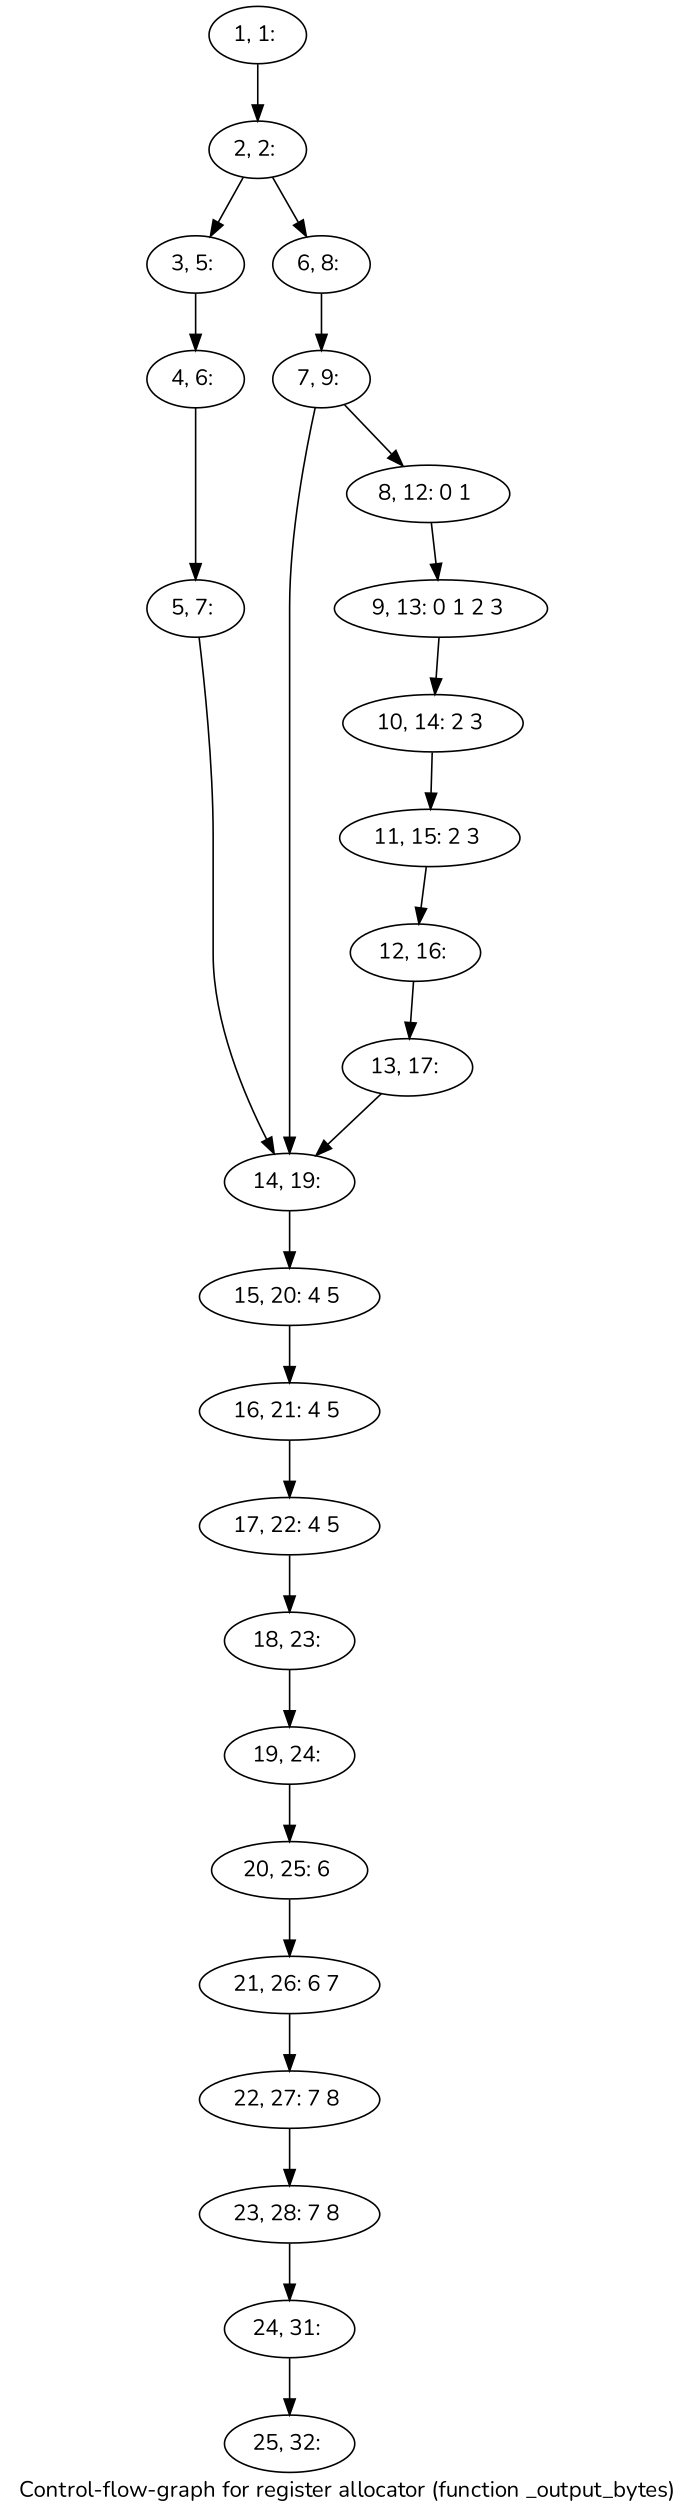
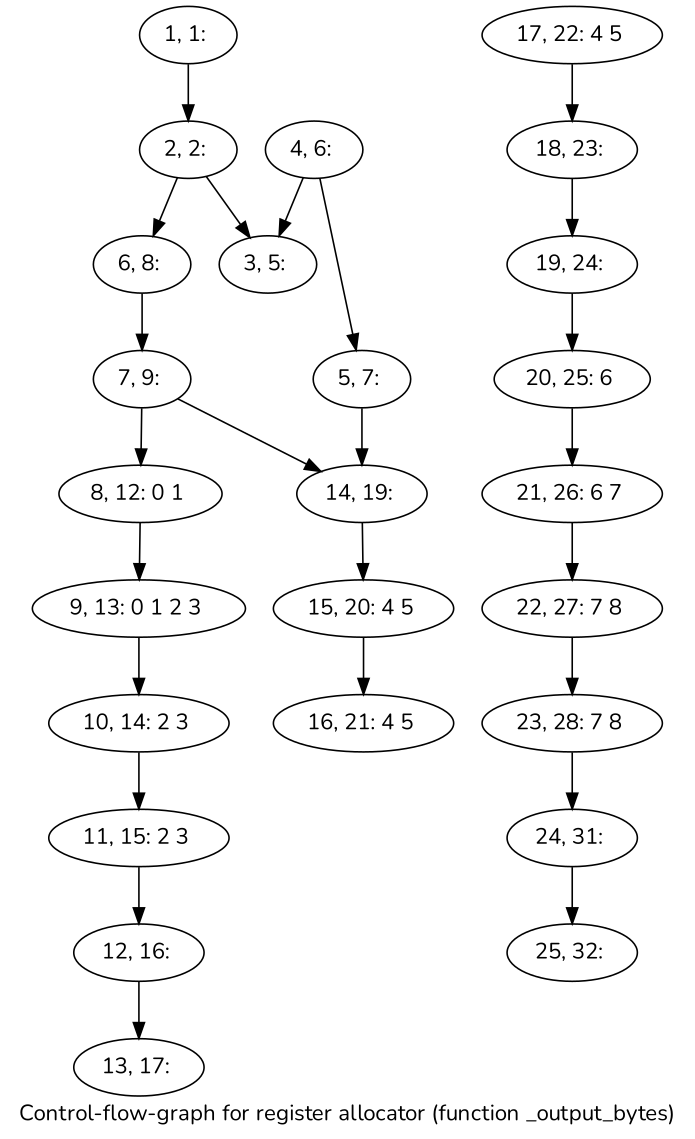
  digraph {
    fontname=Nunito
    label="Control-flow-graph for register allocator (function _output_bytes)"
    node [fontname=Nunito]
    edge [fontname=Nunito]
    n1 [label="1, 1: "]
    n2 [label="2, 2: "]
    n3 [label="3, 5: "]
    n4 [label="6, 8: "]
    n5 [label="4, 6: "]
    n6 [label="7, 9: "]
    n7 [label="5, 7: "]
    n8 [label="14, 19: "]
    n9 [label="15, 20: 4 5 "]
    n10 [label="8, 12: 0 1 "]
    n11 [label="9, 13: 0 1 2 3 "]
    n12 [label="10, 14: 2 3 "]
    n13 [label="11, 15: 2 3 "]
    n14 [label="12, 16: "]
    n15 [label="13, 17: "]
    n16 [label="16, 21: 4 5 "]
    n17 [label="17, 22: 4 5 "]
    n18 [label="18, 23: "]
    n19 [label="19, 24: "]
    n20 [label="20, 25: 6 "]
    n21 [label="21, 26: 6 7 "]
    n22 [label="22, 27: 7 8 "]
    n23 [label="23, 28: 7 8 "]
    n24 [label="24, 31: "]
    n25 [label="25, 32: "]
    n1 -> n2
    n2 -> n3
    n2 -> n4
-   n3 -> n5
+   n5 -> n3
    n4 -> n6
    n5 -> n7
    n6 -> n8
    n6 -> n10
    n7 -> n8
    n8 -> n9
    n9 -> n16
    n10 -> n11
    n11 -> n12
    n12 -> n13
    n13 -> n14
    n14 -> n15
-   n15 -> n8
-   n16 -> n17
    n17 -> n18
    n18 -> n19
    n19 -> n20
    n20 -> n21
    n21 -> n22
    n22 -> n23
    n23 -> n24
    n24 -> n25
  }
